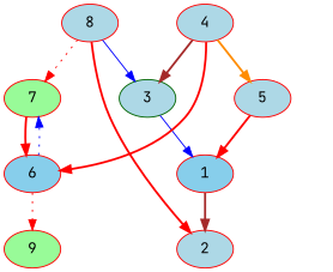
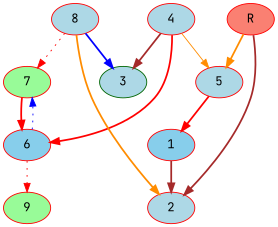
  digraph {
    fontname="JetBrains Mono"
    node [color=red fillcolor=lightblue fontname="JetBrains Mono" style=filled]
    edge [color=red fontname="JetBrains Mono" style=bold]
    1 [fillcolor=skyblue]
    2
    6 [fillcolor=skyblue]
    7 [fillcolor=palegreen]
    9 [fillcolor=palegreen]
    3 [color=darkgreen]
    4
    5
    8
+   R [fillcolor=salmon]
    1 -> 2 [color=brown]
    6 -> 7 [color=blue style=dotted]
    6 -> 9 [style=dotted]
    7 -> 6
-   3 -> 1 [color=blue style=solid]
    4 -> 6
    4 -> 3 [color=brown]
-   4 -> 5 [color=darkorange]
+   4 -> 5 [color=darkorange style=solid]
    5 -> 1
-   8 -> 2
+   8 -> 2 [color=darkorange]
    8 -> 7 [style=dotted]
-   8 -> 3 [color=blue style=solid]
+   8 -> 3 [color=blue]
+   R -> 2 [color=brown]
+   R -> 5 [color=darkorange]
  }
